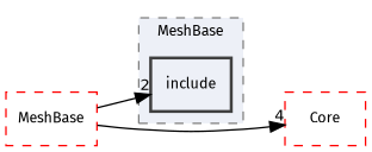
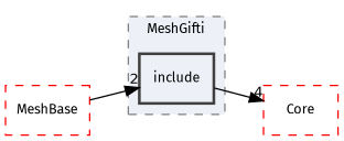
  digraph {
    compound=true
    fontname="Fira Sans"
    rankdir=LR
    node [color=red fillcolor="#edf0f7" fontname="Fira Sans" fontsize=10 shape=box style="dashed,"]
    edge [fontname="Fira Sans" fontsize=10 labeldistance=1.5 labelfontname=Helvetica labelfontsize=10]
    n1 [color=grey25 label=include style="filled,bold,"]
    n2 [label=Core]
    n3 [label=MeshBase]
    subgraph cluster_1 {
      bgcolor="#edf0f7"
      fontsize=10
-     label=MeshBase
+     label=MeshGifti
      pencolor=grey50
      style="filled,dashed,"
      n1
    }
-   n3 -> n2 [headlabel=4]
+   n1 -> n2 [headlabel=4]
    n3 -> n1 [headlabel=2]
  }
